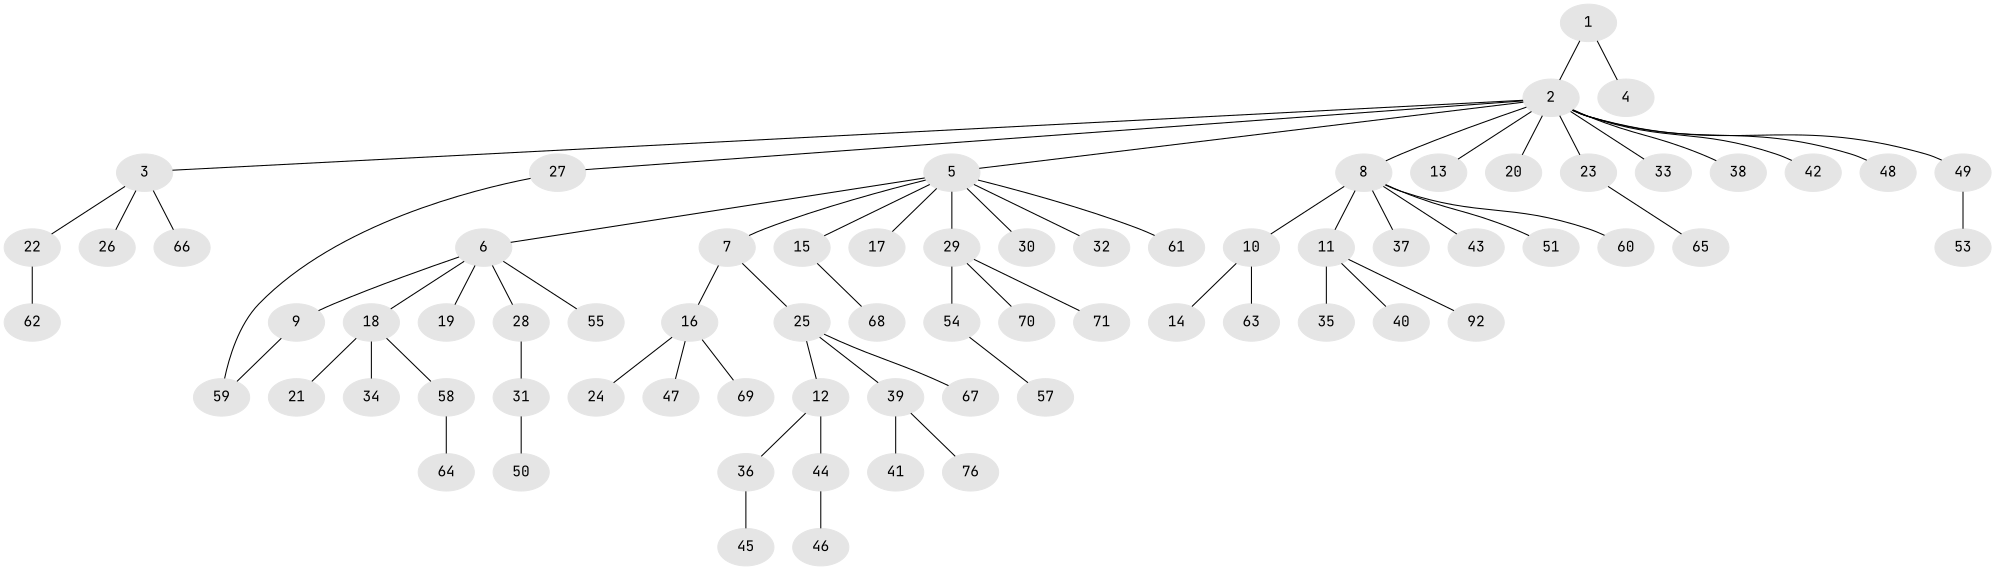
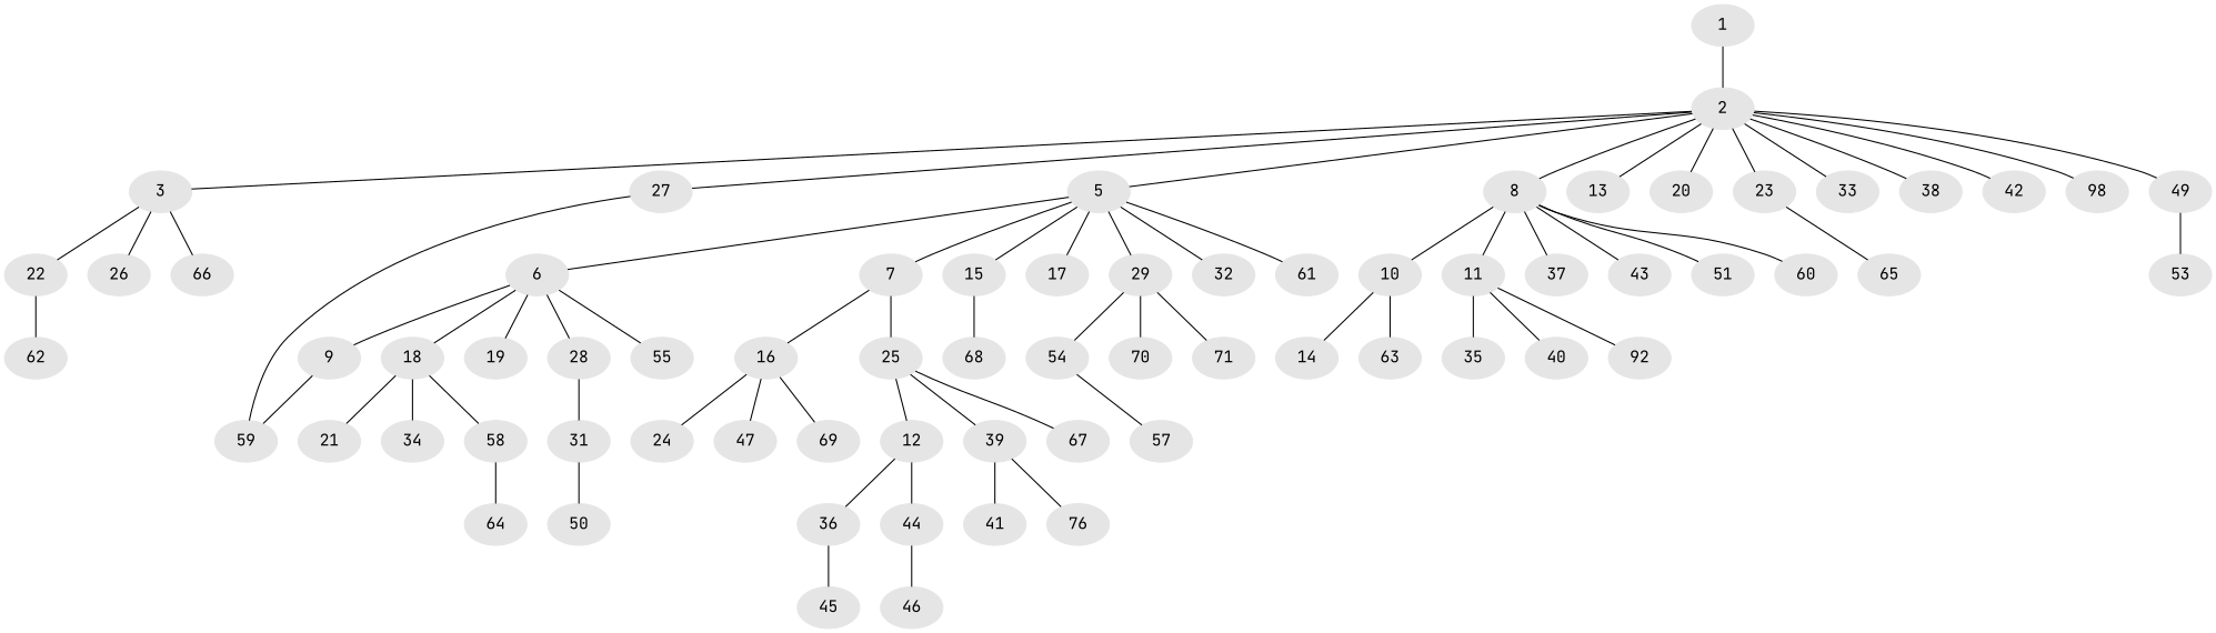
  graph {
    fontname="JetBrains Mono"
    node [color=gray90 fontname="JetBrains Mono" style=filled]
    edge [fontname="JetBrains Mono"]
    1
    2
-   4
    3
    5
    8
    13
    20
    23
    27
    33
    38
    42
-   48
+   48 [label=98]
    49
    22
    26
    66
    6
    7
    15
    17
    29
-   30
    32
    61
    10
    11
    37
    43
    51
    60
    65
    59
    53
    62
    9
    18
    19
    28
    55
    16
    25
    68
    54
    70
    71
    21
    34
    58
    31
    12
    36
    44
    24
    47
    69
    39
    67
    14
    63
    35
    40
    n64 [label=92]
    45
    46
    64
    41
    n69 [label=76]
    50
    57
    1 -- 2
-   1 -- 4
    2 -- 3
    2 -- 5
    2 -- 8
    2 -- 13
    2 -- 20
    2 -- 23
    2 -- 27
    2 -- 33
    2 -- 38
    2 -- 42
    2 -- 48
    2 -- 49
    3 -- 22
    3 -- 26
    3 -- 66
    5 -- 6
    5 -- 7
    5 -- 15
    5 -- 17
    5 -- 29
-   5 -- 30
    5 -- 32
    5 -- 61
    8 -- 10
    8 -- 11
    8 -- 37
    8 -- 43
    8 -- 51
    8 -- 60
    23 -- 65
    27 -- 59
    49 -- 53
    22 -- 62
    6 -- 9
    6 -- 18
    6 -- 19
    6 -- 28
    6 -- 55
    7 -- 16
    7 -- 25
    15 -- 68
    29 -- 54
    29 -- 70
    29 -- 71
    10 -- 14
    10 -- 63
    11 -- 35
    11 -- 40
    11 -- n64
    9 -- 59
    18 -- 21
    18 -- 34
    18 -- 58
    28 -- 31
    16 -- 24
    16 -- 47
    16 -- 69
    25 -- 12
    25 -- 39
    25 -- 67
    54 -- 57
    58 -- 64
    31 -- 50
    12 -- 36
    12 -- 44
    36 -- 45
    44 -- 46
    39 -- 41
    39 -- n69
  }
